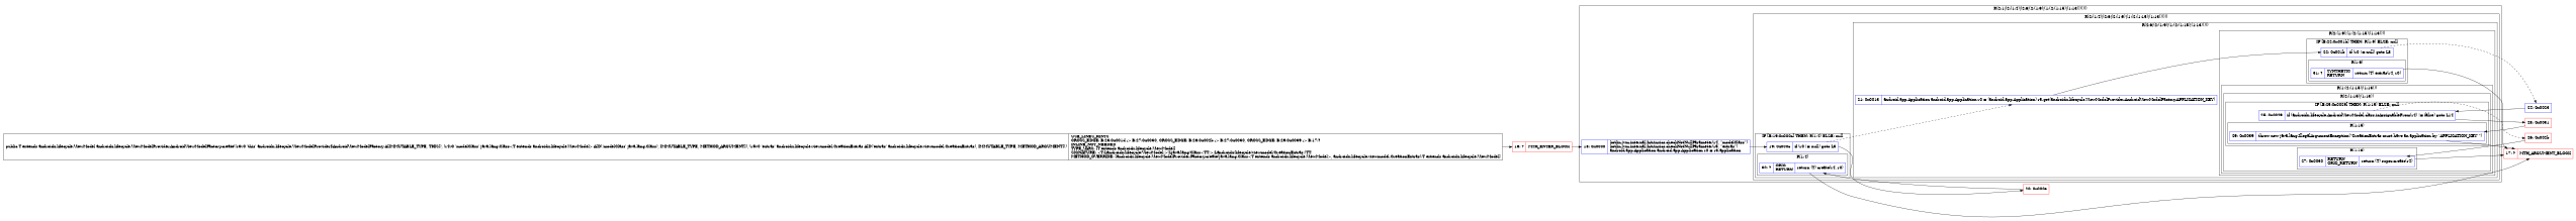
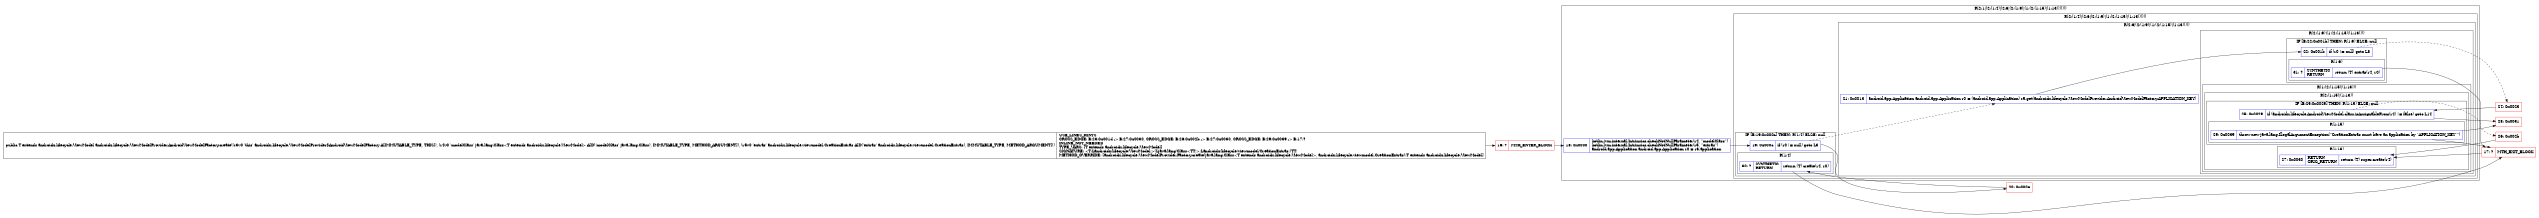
  digraph {
    rankdir=LR
    node [color=blue shape=record]
-   n1 [label="{30\:\ ?|ORIG\lRETURN\l|return (T) create(r4, r0)\l}"]
+   n1 [label="{30\:\ ?|SYNTHETIC\lRETURN\l|return (T) create(r4, r0)\l}"]
    n2 [label="{19\:\ 0x000c|if (r0 != null) goto L3\l}"]
    n3 [label="{31\:\ ?|SYNTHETIC\lRETURN\l|return (T) extras(r4, r0)\l}"]
    n4 [label="{22\:\ 0x001b|if (r0 != null) goto L8\l}"]
    n5 [label="{29\:\ 0x0039|throw new java.lang.IllegalArgumentException(\"CreationExtras must have an application by `APPLICATION_KEY`\")\l}"]
    n6 [label="{25\:\ 0x0029|if (androidx.lifecycle.AndroidViewModel.class.isAssignableFrom(r4) != false) goto L14\l}"]
    n7 [label="{27\:\ 0x0030|RETURN\lORIG_RETURN\l|return (T) super.create(r4)\l}"]
    n8 [label="{21\:\ 0x0013|android.app.Application android.app.Application r0 = (android.app.Application) r5.get(androidx.lifecycle.ViewModelProvider.AndroidViewModelFactory.APPLICATION_KEY)\l}"]
    n9 [label="{18\:\ 0x0000|kotlin.jvm.internal.Intrinsics.checkNotNullParameter(r4, \"modelClass\")\lkotlin.jvm.internal.Intrinsics.checkNotNullParameter(r5, \"extras\")\landroid.app.Application android.app.Application r0 = r3.application\l}"]
-   n10 [color=red label="{17\:\ ?|MTH_ARGUMENT_BLOCK\l}"]
+   n10 [color=red label="{17\:\ ?|MTH_EXIT_BLOCK\l}"]
    n11 [color=red label="{20\:\ 0x000e}"]
-   n12 [label="{24\:\ 0x0023}"]
+   n12 [color=red label="{24\:\ 0x0023}"]
    n13 [color=red label="{26\:\ 0x002b}"]
    n14 [color=red label="{28\:\ 0x0031}"]
    n15 [color=red label="{16\:\ ?|MTH_ENTER_BLOCK\l}"]
    n16 [label="{public T extends androidx.lifecycle.ViewModel androidx.lifecycle.ViewModelProvider.AndroidViewModelFactory.create((r3v0 'this' androidx.lifecycle.ViewModelProvider$AndroidViewModelFactory A[IMMUTABLE_TYPE, THIS]), (r4v0 'modelClass' java.lang.Class\<T extends androidx.lifecycle.ViewModel\> A[D('modelClass' java.lang.Class), IMMUTABLE_TYPE, METHOD_ARGUMENT]), (r5v0 'extras' androidx.lifecycle.viewmodel.CreationExtras A[D('extras' androidx.lifecycle.viewmodel.CreationExtras), IMMUTABLE_TYPE, METHOD_ARGUMENT]))  | USE_LINES_HINTS\lCROSS_EDGE: B:23:0x001d \-\> B:27:0x0030, CROSS_EDGE: B:26:0x002b \-\> B:27:0x0030, CROSS_EDGE: B:29:0x0039 \-\> B:17:?\lINLINE_NOT_NEEDED\lTYPE_VARS: [T extends androidx.lifecycle.ViewModel]\lSIGNATURE: \<T:Landroidx\/lifecycle\/ViewModel;\>(Ljava\/lang\/Class\<TT;\>;Landroidx\/lifecycle\/viewmodel\/CreationExtras;)TT;\lMETHOD_OVERRIDE: [androidx.lifecycle.ViewModelProvider.Factory.create(java.lang.Class\<T extends androidx.lifecycle.ViewModel\>, androidx.lifecycle.viewmodel.CreationExtras):T extends androidx.lifecycle.ViewModel]\l}" color=""]
    subgraph cluster_1 {
      label="R(2:1|(2:(1:4)|(2:6|(2:(1:9)|(1:(2:(1:15)|(1:13)))))))"
      n9
      subgraph cluster_2 {
        label="R(2:(1:4)|(2:6|(2:(1:9)|(1:(2:(1:15)|(1:13))))))"
        subgraph cluster_3 {
          label="IF [B:19:0x000c] THEN: R(1:4) ELSE: null"
          n2
          subgraph cluster_4 {
            label="R(1:4)"
            n1
          }
        }
        subgraph cluster_5 {
          label="R(2:6|(2:(1:9)|(1:(2:(1:15)|(1:13)))))"
          n8
          subgraph cluster_6 {
            label="R(2:(1:9)|(1:(2:(1:15)|(1:13))))"
            subgraph cluster_7 {
              label="IF [B:22:0x001b] THEN: R(1:9) ELSE: null"
              n4
              subgraph cluster_8 {
                label="R(1:9)"
                n3
              }
            }
            subgraph cluster_9 {
              label="R(1:(2:(1:15)|(1:13)))"
              subgraph cluster_10 {
                label="R(2:(1:15)|(1:13))"
                subgraph cluster_11 {
                  label="IF [B:25:0x0029] THEN: R(1:15) ELSE: null"
                  n6
                  subgraph cluster_12 {
                    label="R(1:15)"
                    n5
                  }
                }
                subgraph cluster_13 {
                  label="R(1:13)"
                  n7
                }
              }
            }
          }
        }
      }
    }
    n1 -> n10
    n2 -> n8 [style=dashed]
    n2 -> n11
    n3 -> n10
    n4 -> n12 [style=dashed]
    n5 -> n10
    n6 -> n13 [style=dashed]
    n6 -> n14
-   n7 -> n10
+   n10 -> n7
    n8 -> n4
    n9 -> n2
    n11 -> n1
    n12 -> n6
    n13 -> n7
-   n14 -> n5
+   n5 -> n14
    n15 -> n9
    n16 -> n15
  }
